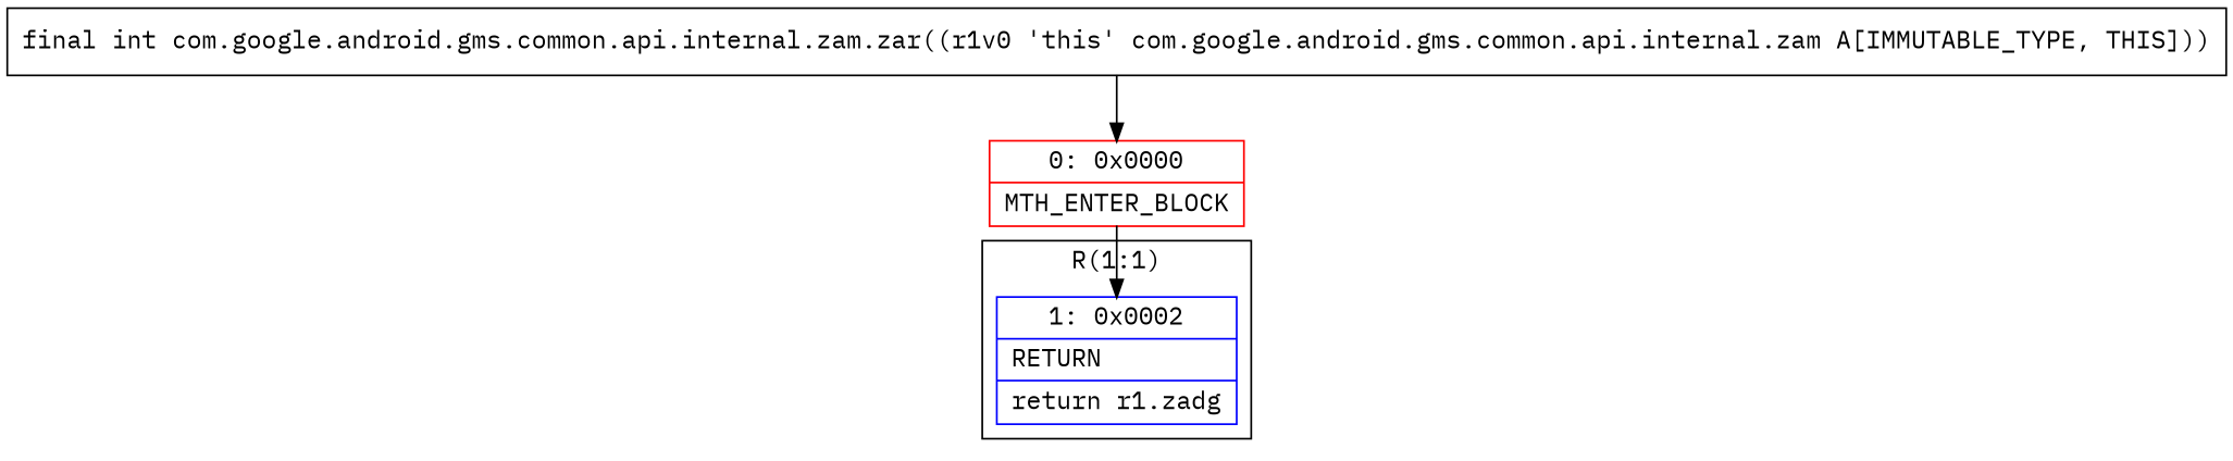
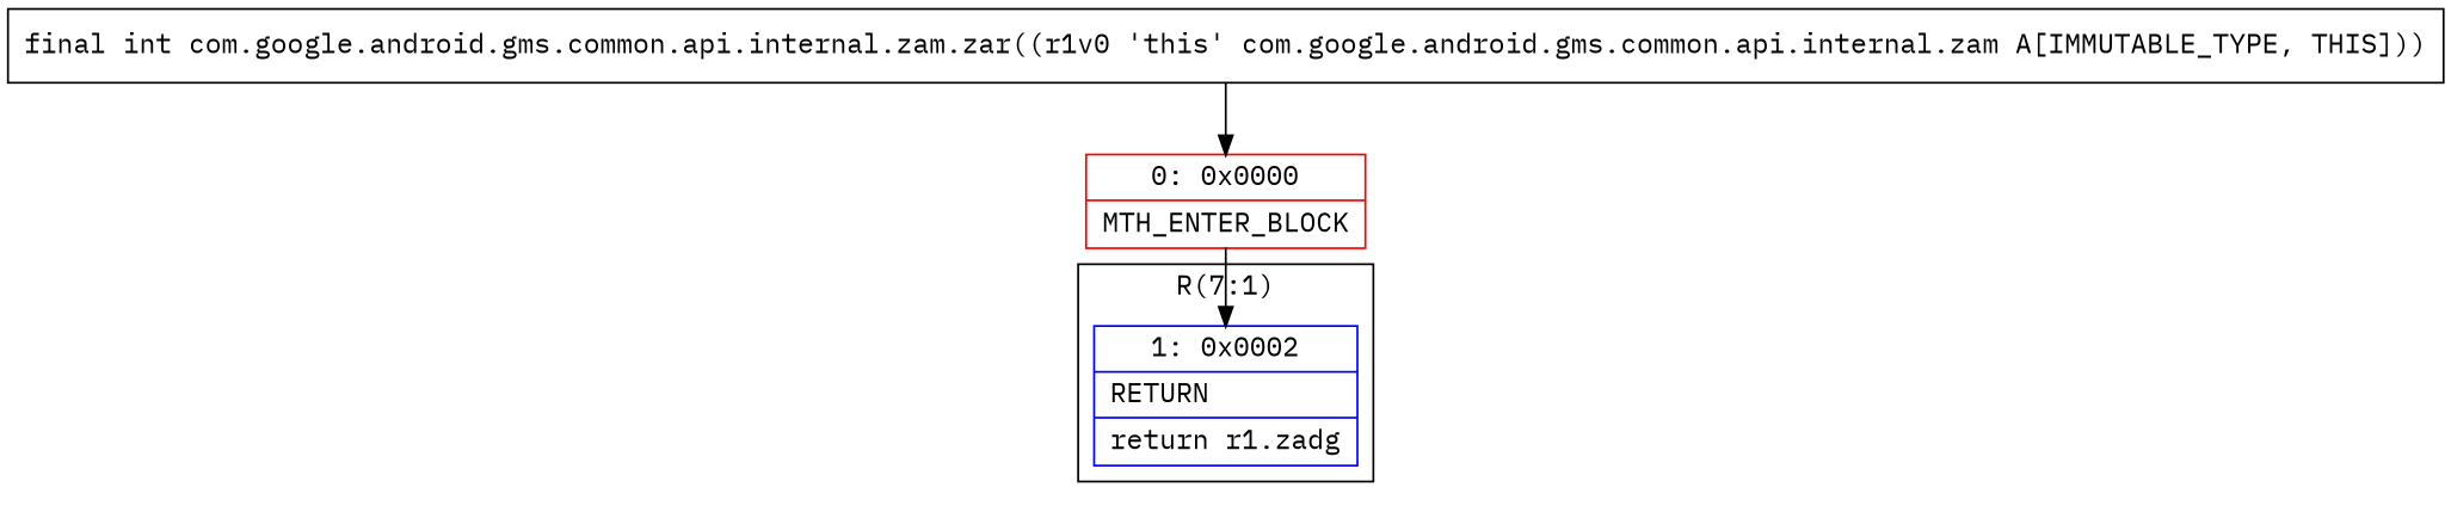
  digraph {
    fontname="IBM Plex Mono"
    node [shape=record fontname="IBM Plex Mono"]
    edge [fontname="IBM Plex Mono"]
    n1 [color=blue label="{1\:\ 0x0002|RETURN\l|return r1.zadg\l}"]
    n2 [color=red label="{0\:\ 0x0000|MTH_ENTER_BLOCK\l}"]
    n3 [label="{final int com.google.android.gms.common.api.internal.zam.zar((r1v0 'this' com.google.android.gms.common.api.internal.zam A[IMMUTABLE_TYPE, THIS])) }"]
    subgraph cluster_1 {
-     label="R(1:1)"
+     label="R(7:1)"
      n1
    }
    n2 -> n1
    n3 -> n2
  }
